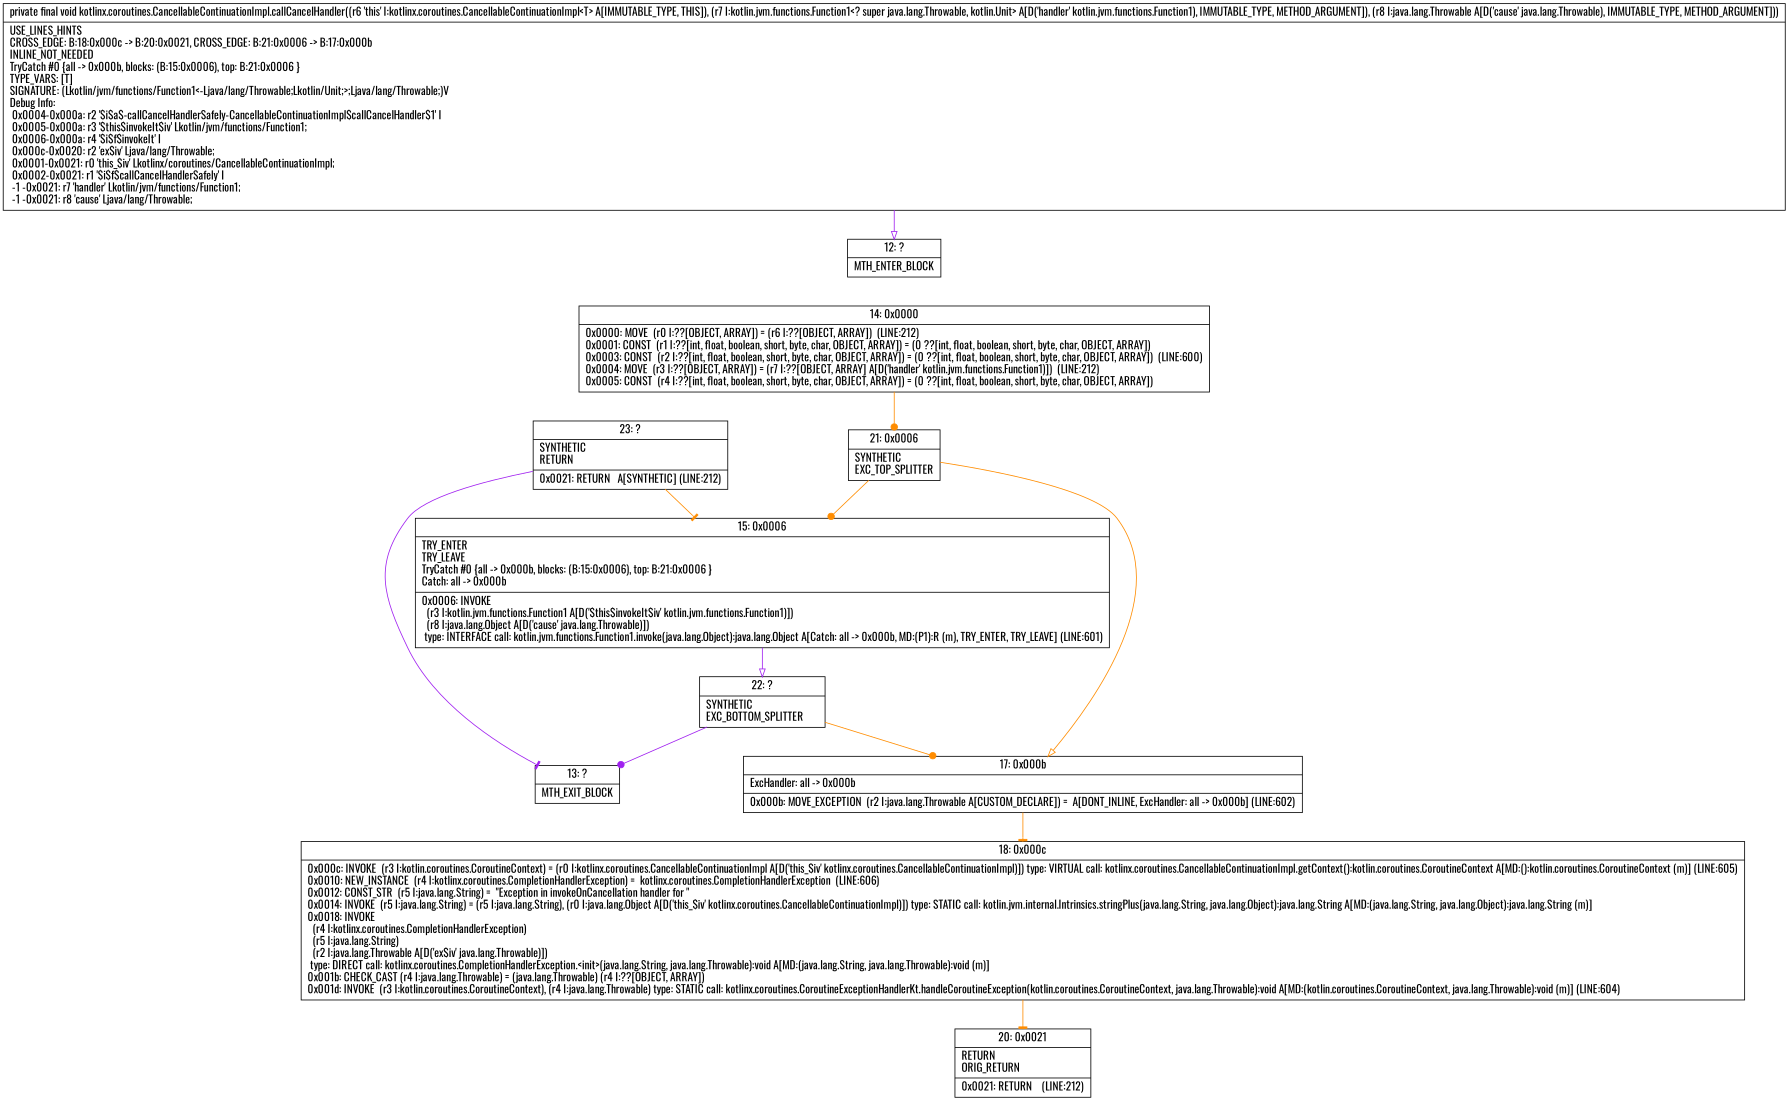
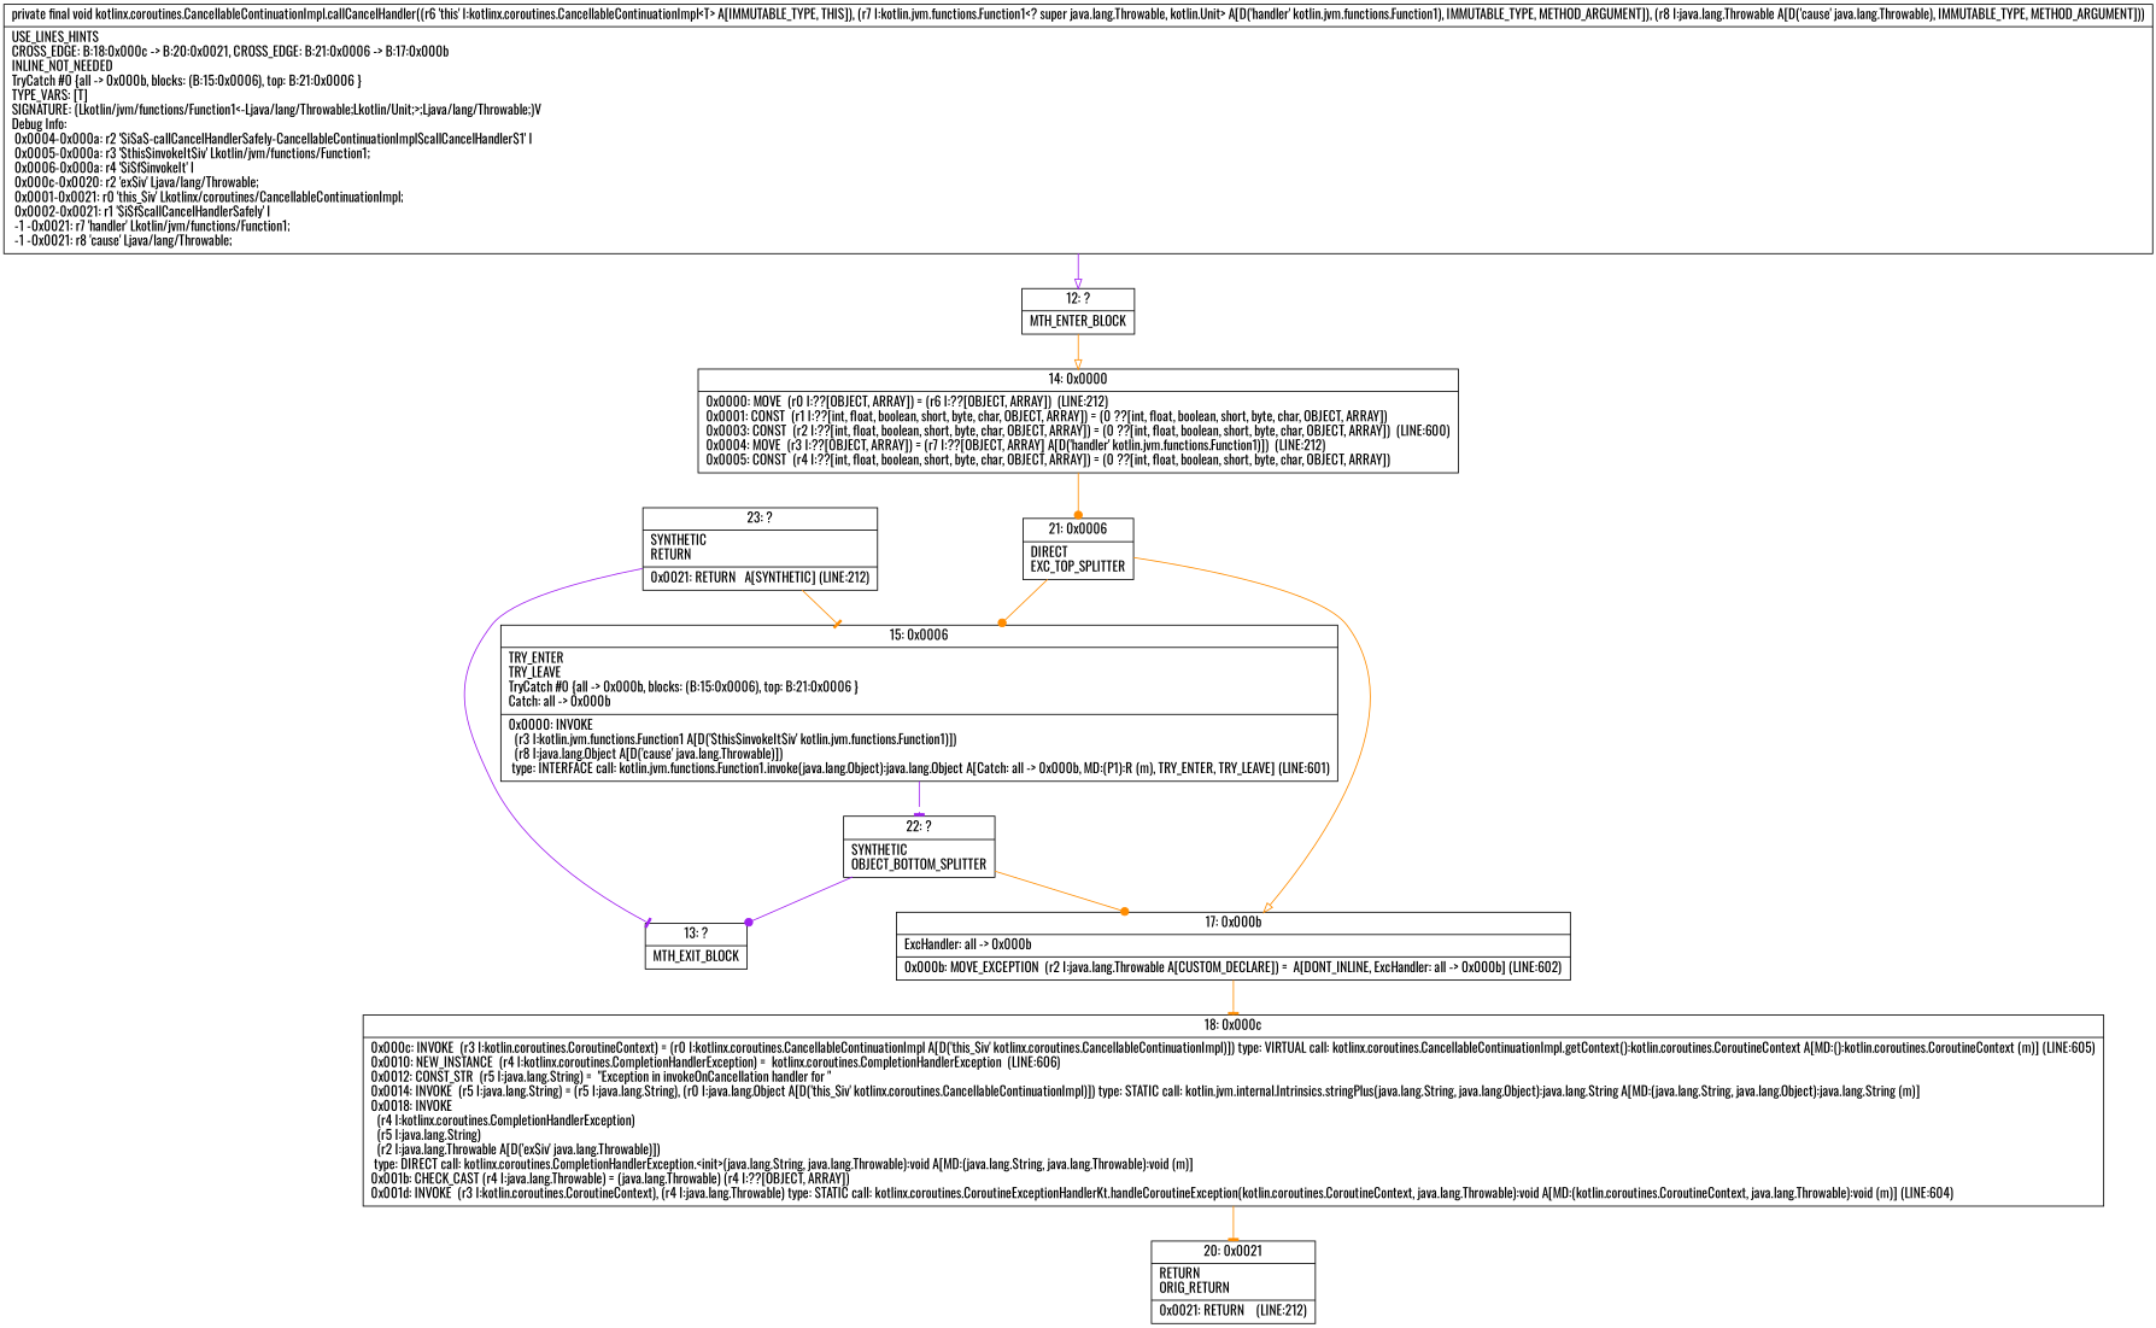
  digraph {
    fontname=Oswald
    node [fontname=Oswald shape=record]
    edge [arrowhead=onormal color=darkorange fontname=Oswald]
    n1 [label="{12\:\ ?|MTH_ENTER_BLOCK\l}"]
    n2 [label="{14\:\ 0x0000|0x0000: MOVE  (r0 I:??[OBJECT, ARRAY]) = (r6 I:??[OBJECT, ARRAY])  (LINE:212)\l0x0001: CONST  (r1 I:??[int, float, boolean, short, byte, char, OBJECT, ARRAY]) = (0 ??[int, float, boolean, short, byte, char, OBJECT, ARRAY]) \l0x0003: CONST  (r2 I:??[int, float, boolean, short, byte, char, OBJECT, ARRAY]) = (0 ??[int, float, boolean, short, byte, char, OBJECT, ARRAY])  (LINE:600)\l0x0004: MOVE  (r3 I:??[OBJECT, ARRAY]) = (r7 I:??[OBJECT, ARRAY] A[D('handler' kotlin.jvm.functions.Function1)])  (LINE:212)\l0x0005: CONST  (r4 I:??[int, float, boolean, short, byte, char, OBJECT, ARRAY]) = (0 ??[int, float, boolean, short, byte, char, OBJECT, ARRAY]) \l}"]
-   n3 [label="{21\:\ 0x0006|SYNTHETIC\lEXC_TOP_SPLITTER\l}"]
-   n4 [label="{15\:\ 0x0006|TRY_ENTER\lTRY_LEAVE\lTryCatch #0 \{all \-\> 0x000b, blocks: (B:15:0x0006), top: B:21:0x0006 \}\lCatch: all \-\> 0x000b\l|0x0006: INVOKE  \l  (r3 I:kotlin.jvm.functions.Function1 A[D('$this$invokeIt$iv' kotlin.jvm.functions.Function1)])\l  (r8 I:java.lang.Object A[D('cause' java.lang.Throwable)])\l type: INTERFACE call: kotlin.jvm.functions.Function1.invoke(java.lang.Object):java.lang.Object A[Catch: all \-\> 0x000b, MD:(P1):R (m), TRY_ENTER, TRY_LEAVE] (LINE:601)\l}"]
+   n3 [label="{21\:\ 0x0006|DIRECT\lEXC_TOP_SPLITTER\l}"]
+   n4 [label="{15\:\ 0x0006|TRY_ENTER\lTRY_LEAVE\lTryCatch #0 \{all \-\> 0x000b, blocks: (B:15:0x0006), top: B:21:0x0006 \}\lCatch: all \-\> 0x000b\l|0x0000: INVOKE  \l  (r3 I:kotlin.jvm.functions.Function1 A[D('$this$invokeIt$iv' kotlin.jvm.functions.Function1)])\l  (r8 I:java.lang.Object A[D('cause' java.lang.Throwable)])\l type: INTERFACE call: kotlin.jvm.functions.Function1.invoke(java.lang.Object):java.lang.Object A[Catch: all \-\> 0x000b, MD:(P1):R (m), TRY_ENTER, TRY_LEAVE] (LINE:601)\l}"]
    n5 [label="{17\:\ 0x000b|ExcHandler: all \-\> 0x000b\l|0x000b: MOVE_EXCEPTION  (r2 I:java.lang.Throwable A[CUSTOM_DECLARE]) =  A[DONT_INLINE, ExcHandler: all \-\> 0x000b] (LINE:602)\l}"]
-   n6 [label="{22\:\ ?|SYNTHETIC\lEXC_BOTTOM_SPLITTER\l}"]
+   n6 [label="{22\:\ ?|SYNTHETIC\lOBJECT_BOTTOM_SPLITTER\l}"]
    n7 [label="{18\:\ 0x000c|0x000c: INVOKE  (r3 I:kotlin.coroutines.CoroutineContext) = (r0 I:kotlinx.coroutines.CancellableContinuationImpl A[D('this_$iv' kotlinx.coroutines.CancellableContinuationImpl)]) type: VIRTUAL call: kotlinx.coroutines.CancellableContinuationImpl.getContext():kotlin.coroutines.CoroutineContext A[MD:():kotlin.coroutines.CoroutineContext (m)] (LINE:605)\l0x0010: NEW_INSTANCE  (r4 I:kotlinx.coroutines.CompletionHandlerException) =  kotlinx.coroutines.CompletionHandlerException  (LINE:606)\l0x0012: CONST_STR  (r5 I:java.lang.String) =  \"Exception in invokeOnCancellation handler for \" \l0x0014: INVOKE  (r5 I:java.lang.String) = (r5 I:java.lang.String), (r0 I:java.lang.Object A[D('this_$iv' kotlinx.coroutines.CancellableContinuationImpl)]) type: STATIC call: kotlin.jvm.internal.Intrinsics.stringPlus(java.lang.String, java.lang.Object):java.lang.String A[MD:(java.lang.String, java.lang.Object):java.lang.String (m)]\l0x0018: INVOKE  \l  (r4 I:kotlinx.coroutines.CompletionHandlerException)\l  (r5 I:java.lang.String)\l  (r2 I:java.lang.Throwable A[D('ex$iv' java.lang.Throwable)])\l type: DIRECT call: kotlinx.coroutines.CompletionHandlerException.\<init\>(java.lang.String, java.lang.Throwable):void A[MD:(java.lang.String, java.lang.Throwable):void (m)]\l0x001b: CHECK_CAST (r4 I:java.lang.Throwable) = (java.lang.Throwable) (r4 I:??[OBJECT, ARRAY]) \l0x001d: INVOKE  (r3 I:kotlin.coroutines.CoroutineContext), (r4 I:java.lang.Throwable) type: STATIC call: kotlinx.coroutines.CoroutineExceptionHandlerKt.handleCoroutineException(kotlin.coroutines.CoroutineContext, java.lang.Throwable):void A[MD:(kotlin.coroutines.CoroutineContext, java.lang.Throwable):void (m)] (LINE:604)\l}"]
    n8 [label="{13\:\ ?|MTH_EXIT_BLOCK\l}"]
    n9 [label="{23\:\ ?|SYNTHETIC\lRETURN\l|0x0021: RETURN   A[SYNTHETIC] (LINE:212)\l}"]
    n10 [label="{20\:\ 0x0021|RETURN\lORIG_RETURN\l|0x0021: RETURN    (LINE:212)\l}"]
    n11 [label="{private final void kotlinx.coroutines.CancellableContinuationImpl.callCancelHandler((r6 'this' I:kotlinx.coroutines.CancellableContinuationImpl\<T\> A[IMMUTABLE_TYPE, THIS]), (r7 I:kotlin.jvm.functions.Function1\<? super java.lang.Throwable, kotlin.Unit\> A[D('handler' kotlin.jvm.functions.Function1), IMMUTABLE_TYPE, METHOD_ARGUMENT]), (r8 I:java.lang.Throwable A[D('cause' java.lang.Throwable), IMMUTABLE_TYPE, METHOD_ARGUMENT]))  | USE_LINES_HINTS\lCROSS_EDGE: B:18:0x000c \-\> B:20:0x0021, CROSS_EDGE: B:21:0x0006 \-\> B:17:0x000b\lINLINE_NOT_NEEDED\lTryCatch #0 \{all \-\> 0x000b, blocks: (B:15:0x0006), top: B:21:0x0006 \}\lTYPE_VARS: [T]\lSIGNATURE: (Lkotlin\/jvm\/functions\/Function1\<\-Ljava\/lang\/Throwable;Lkotlin\/Unit;\>;Ljava\/lang\/Throwable;)V\lDebug Info:\l  0x0004\-0x000a: r2 '$i$a$\-callCancelHandlerSafely\-CancellableContinuationImpl$callCancelHandler$1' I\l  0x0005\-0x000a: r3 '$this$invokeIt$iv' Lkotlin\/jvm\/functions\/Function1;\l  0x0006\-0x000a: r4 '$i$f$invokeIt' I\l  0x000c\-0x0020: r2 'ex$iv' Ljava\/lang\/Throwable;\l  0x0001\-0x0021: r0 'this_$iv' Lkotlinx\/coroutines\/CancellableContinuationImpl;\l  0x0002\-0x0021: r1 '$i$f$callCancelHandlerSafely' I\l  \-1 \-0x0021: r7 'handler' Lkotlin\/jvm\/functions\/Function1;\l  \-1 \-0x0021: r8 'cause' Ljava\/lang\/Throwable;\l}"]
+   n1 -> n2
    n2 -> n3 [arrowhead=dot]
    n3 -> n4 [arrowhead=dot]
    n3 -> n5
-   n4 -> n6 [color=purple]
+   n4 -> n6 [arrowhead=tee color=purple]
    n5 -> n7 [arrowhead=tee]
    n6 -> n5 [arrowhead=dot]
    n6 -> n8 [arrowhead=dot color=purple]
    n7 -> n10 [arrowhead=tee]
    n9 -> n4 [arrowhead=tee]
    n9 -> n8 [arrowhead=tee color=purple]
    n11 -> n1 [color=purple]
  }
